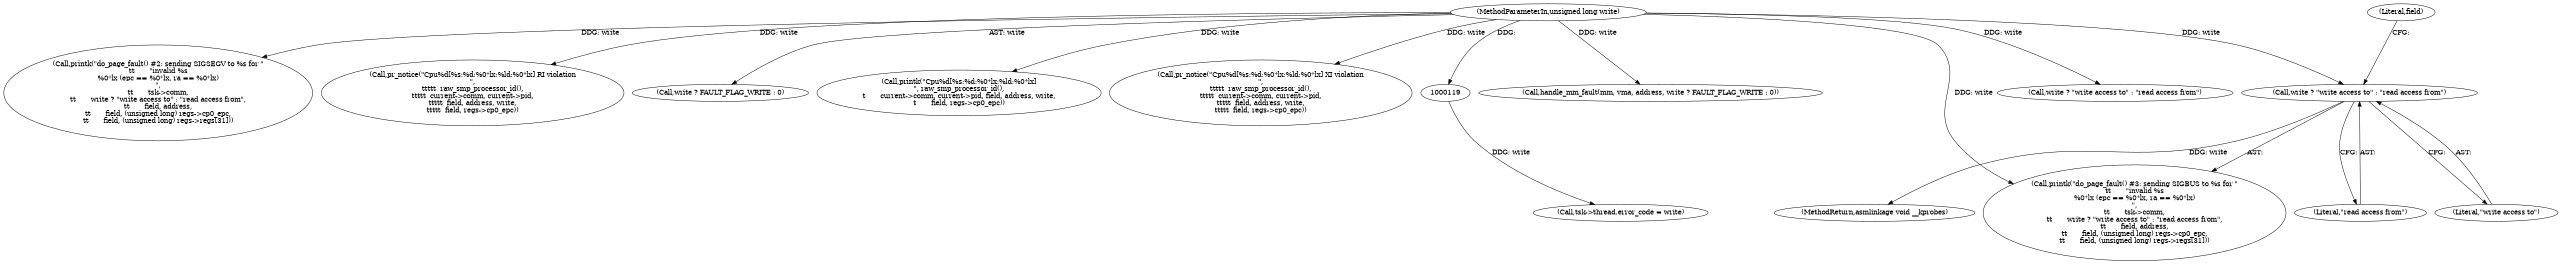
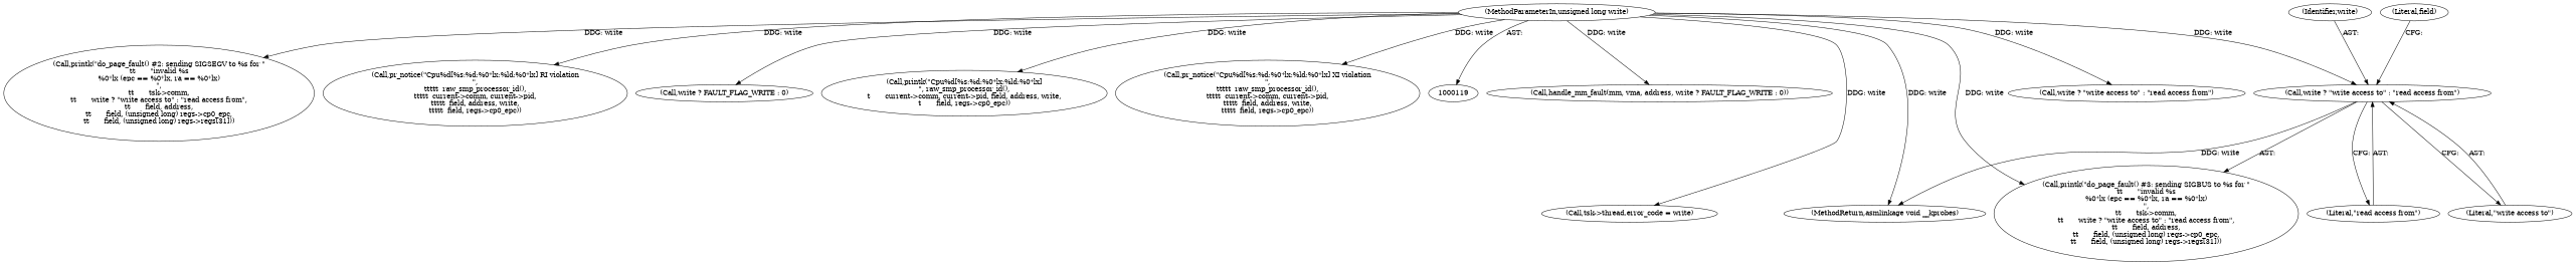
  digraph {
    n1 [label="(Call,write ? \"write access to\" : \"read access from\")"]
    n2 [label="(MethodReturn,asmlinkage void __kprobes)"]
    n3 [label="(Literal,\"write access to\")"]
    n4 [label="(Literal,\"read access from\")"]
    n5 [label="(Call,printk(\"do_page_fault() #3: sending SIGBUS to %s for \"\n\t\t       \"invalid %s\n%0*lx (epc == %0*lx, ra == %0*lx)\n\",\n\t\t       tsk->comm,\n\t\t       write ? \"write access to\" : \"read access from\",\n\t\t       field, address,\n\t\t       field, (unsigned long) regs->cp0_epc,\n\t\t       field, (unsigned long) regs->regs[31]))"]
    n6 [label="(MethodParameterIn,unsigned long write)"]
    n7 [label="(Call,write ? \"write access to\" : \"read access from\")"]
    n8 [label="(Call,printk(\"do_page_fault() #2: sending SIGSEGV to %s for \"\n\t\t       \"invalid %s\n%0*lx (epc == %0*lx, ra == %0*lx)\n\",\n\t\t       tsk->comm,\n\t\t       write ? \"write access to\" : \"read access from\",\n\t\t       field, address,\n\t\t       field, (unsigned long) regs->cp0_epc,\n\t\t       field, (unsigned long) regs->regs[31]))"]
    n9 [label="(Call,pr_notice(\"Cpu%d[%s:%d:%0*lx:%ld:%0*lx] RI violation\n\",\n\t\t\t\t\t  raw_smp_processor_id(),\n\t\t\t\t\t  current->comm, current->pid,\n\t\t\t\t\t  field, address, write,\n\t\t\t\t\t  field, regs->cp0_epc))"]
    n10 [label="(Call,write ? FAULT_FLAG_WRITE : 0)"]
    n11 [label="(Call,printk(\"Cpu%d[%s:%d:%0*lx:%ld:%0*lx]\n\", raw_smp_processor_id(),\n\t       current->comm, current->pid, field, address, write,\n\t       field, regs->cp0_epc))"]
    n12 [label="(Call,pr_notice(\"Cpu%d[%s:%d:%0*lx:%ld:%0*lx] XI violation\n\",\n\t\t\t\t\t  raw_smp_processor_id(),\n\t\t\t\t\t  current->comm, current->pid,\n\t\t\t\t\t  field, address, write,\n\t\t\t\t\t  field, regs->cp0_epc))"]
    n13 [label="(Call,tsk->thread.error_code = write)"]
    n14 [label="(Call,handle_mm_fault(mm, vma, address, write ? FAULT_FLAG_WRITE : 0))"]
    n15 [label=1000119]
    n16 [label="(Literal,field)"]
+   n17 [label="(Identifier,write)"]
    n1 -> n2 [label="DDG: write"]
    n1 -> n3 [label="CFG: "]
    n1 -> n4 [label="CFG: "]
    n1 -> n5 [label="AST: "]
    n3 -> n1 [label="AST: "]
    n4 -> n1 [label="AST: "]
    n6 -> n1 [label="DDG: write"]
+   n6 -> n2 [label="DDG: write"]
    n6 -> n5 [label="DDG: write"]
    n6 -> n7 [label="DDG: write"]
    n6 -> n8 [label="DDG: write"]
    n6 -> n9 [label="DDG: write"]
-   n6 -> n10 [label="AST: write"]
+   n6 -> n10 [label="DDG: write"]
    n6 -> n11 [label="DDG: write"]
    n6 -> n12 [label="DDG: write"]
-   n15 -> n13 [label="DDG: write"]
+   n6 -> n13 [label="DDG: write"]
    n6 -> n14 [label="DDG: write"]
-   n6 -> n15 [label="DDG: "]
+   n6 -> n15 [label="AST: "]
    n16 -> n1 [label="CFG: "]
+   n17 -> n1 [label="AST: "]
  }
